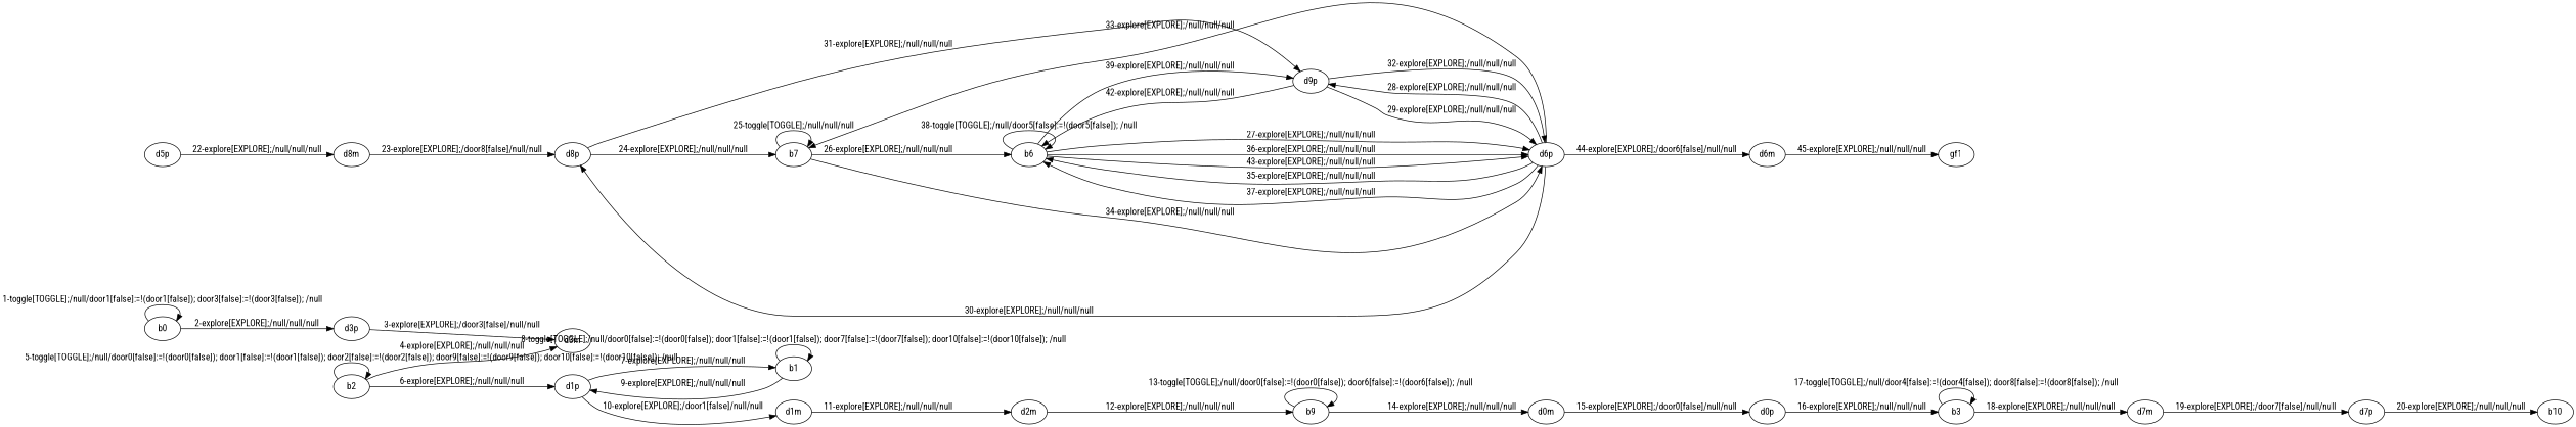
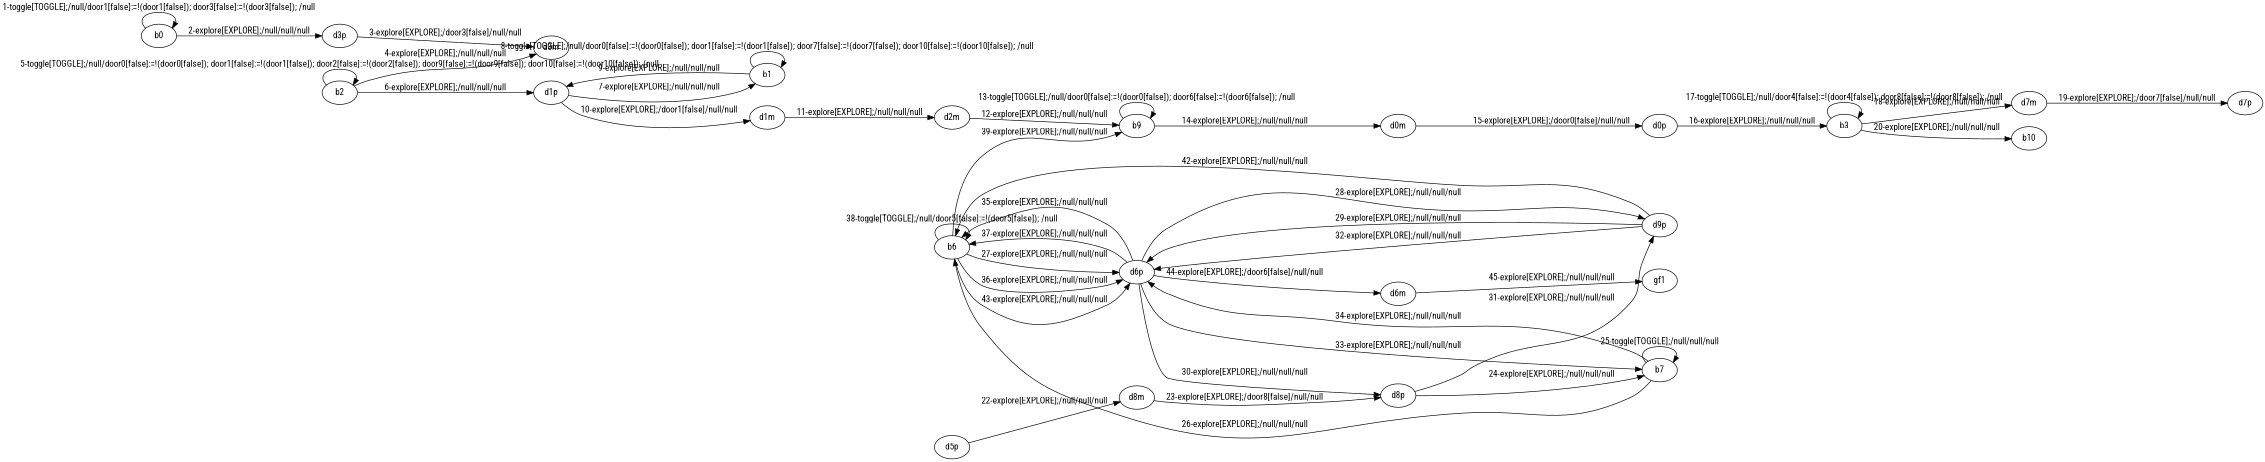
  digraph {
    fontname="Roboto Condensed"
    rankdir=LR
    node [fontname="Roboto Condensed"]
    edge [fontname="Roboto Condensed"]
    b0
    d3p
    d3m
    b2
    d1p
    b1
    d1m
    d2m
    b9
    d0m
    d0p
    b3
    d7m
    d7p
    b10
    d5p
    d8m
    d8p
    b7
    d9p
    b6
    d6p
    d6m
    n24 [label=gf1]
    b0 -> b0 [label="1-toggle[TOGGLE];/null/door1[false]:=!(door1[false]); door3[false]:=!(door3[false]); /null"]
    b0 -> d3p [label="2-explore[EXPLORE];/null/null/null"]
    d3p -> d3m [label="3-explore[EXPLORE];/door3[false]/null/null"]
    b2 -> d3m [label="4-explore[EXPLORE];/null/null/null"]
    b2 -> b2 [label="5-toggle[TOGGLE];/null/door0[false]:=!(door0[false]); door1[false]:=!(door1[false]); door2[false]:=!(door2[false]); door9[false]:=!(door9[false]); door10[false]:=!(door10[false]); /null"]
    b2 -> d1p [label="6-explore[EXPLORE];/null/null/null"]
    d1p -> b1 [label="7-explore[EXPLORE];/null/null/null"]
    d1p -> d1m [label="10-explore[EXPLORE];/door1[false]/null/null"]
    b1 -> d1p [label="9-explore[EXPLORE];/null/null/null"]
    b1 -> b1 [label="8-toggle[TOGGLE];/null/door0[false]:=!(door0[false]); door1[false]:=!(door1[false]); door7[false]:=!(door7[false]); door10[false]:=!(door10[false]); /null"]
    d1m -> d2m [label="11-explore[EXPLORE];/null/null/null"]
    d2m -> b9 [label="12-explore[EXPLORE];/null/null/null"]
    b9 -> b9 [label="13-toggle[TOGGLE];/null/door0[false]:=!(door0[false]); door6[false]:=!(door6[false]); /null"]
    b9 -> d0m [label="14-explore[EXPLORE];/null/null/null"]
    d0m -> d0p [label="15-explore[EXPLORE];/door0[false]/null/null"]
    d0p -> b3 [label="16-explore[EXPLORE];/null/null/null"]
    b3 -> b3 [label="17-toggle[TOGGLE];/null/door4[false]:=!(door4[false]); door8[false]:=!(door8[false]); /null"]
    b3 -> d7m [label="18-explore[EXPLORE];/null/null/null"]
    d7m -> d7p [label="19-explore[EXPLORE];/door7[false]/null/null"]
-   d7p -> b10 [label="20-explore[EXPLORE];/null/null/null"]
+   b3 -> b10 [label="20-explore[EXPLORE];/null/null/null"]
    d5p -> d8m [label="22-explore[EXPLORE];/null/null/null"]
    d8m -> d8p [label="23-explore[EXPLORE];/door8[false]/null/null"]
    d8p -> b7 [label="24-explore[EXPLORE];/null/null/null"]
    d8p -> d9p [label="31-explore[EXPLORE];/null/null/null"]
    b7 -> b7 [label="25-toggle[TOGGLE];/null/null/null"]
    b7 -> b6 [label="26-explore[EXPLORE];/null/null/null"]
    b7 -> d6p [label="34-explore[EXPLORE];/null/null/null"]
    d9p -> b6 [label="42-explore[EXPLORE];/null/null/null"]
    d9p -> d6p [label="29-explore[EXPLORE];/null/null/null"]
    d9p -> d6p [label="32-explore[EXPLORE];/null/null/null"]
-   b6 -> d9p [label="39-explore[EXPLORE];/null/null/null"]
+   b6 -> b9 [label="39-explore[EXPLORE];/null/null/null"]
    b6 -> b6 [label="38-toggle[TOGGLE];/null/door5[false]:=!(door5[false]); /null"]
    b6 -> d6p [label="27-explore[EXPLORE];/null/null/null"]
    b6 -> d6p [label="36-explore[EXPLORE];/null/null/null"]
    b6 -> d6p [label="43-explore[EXPLORE];/null/null/null"]
    d6p -> d8p [label="30-explore[EXPLORE];/null/null/null"]
    d6p -> b7 [label="33-explore[EXPLORE];/null/null/null"]
    d6p -> d9p [label="28-explore[EXPLORE];/null/null/null"]
    d6p -> b6 [label="35-explore[EXPLORE];/null/null/null"]
    d6p -> b6 [label="37-explore[EXPLORE];/null/null/null"]
    d6p -> d6m [label="44-explore[EXPLORE];/door6[false]/null/null"]
    d6m -> n24 [label="45-explore[EXPLORE];/null/null/null"]
  }
